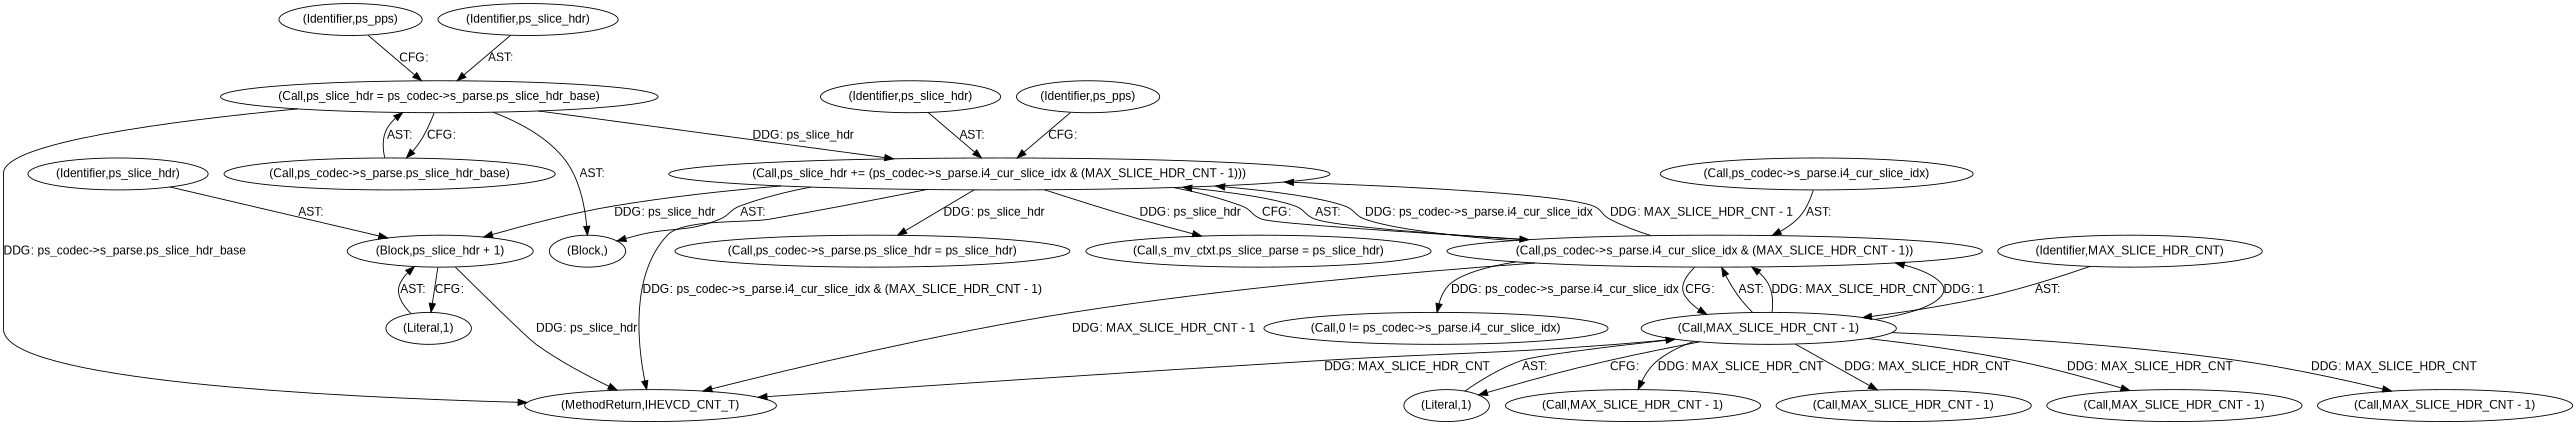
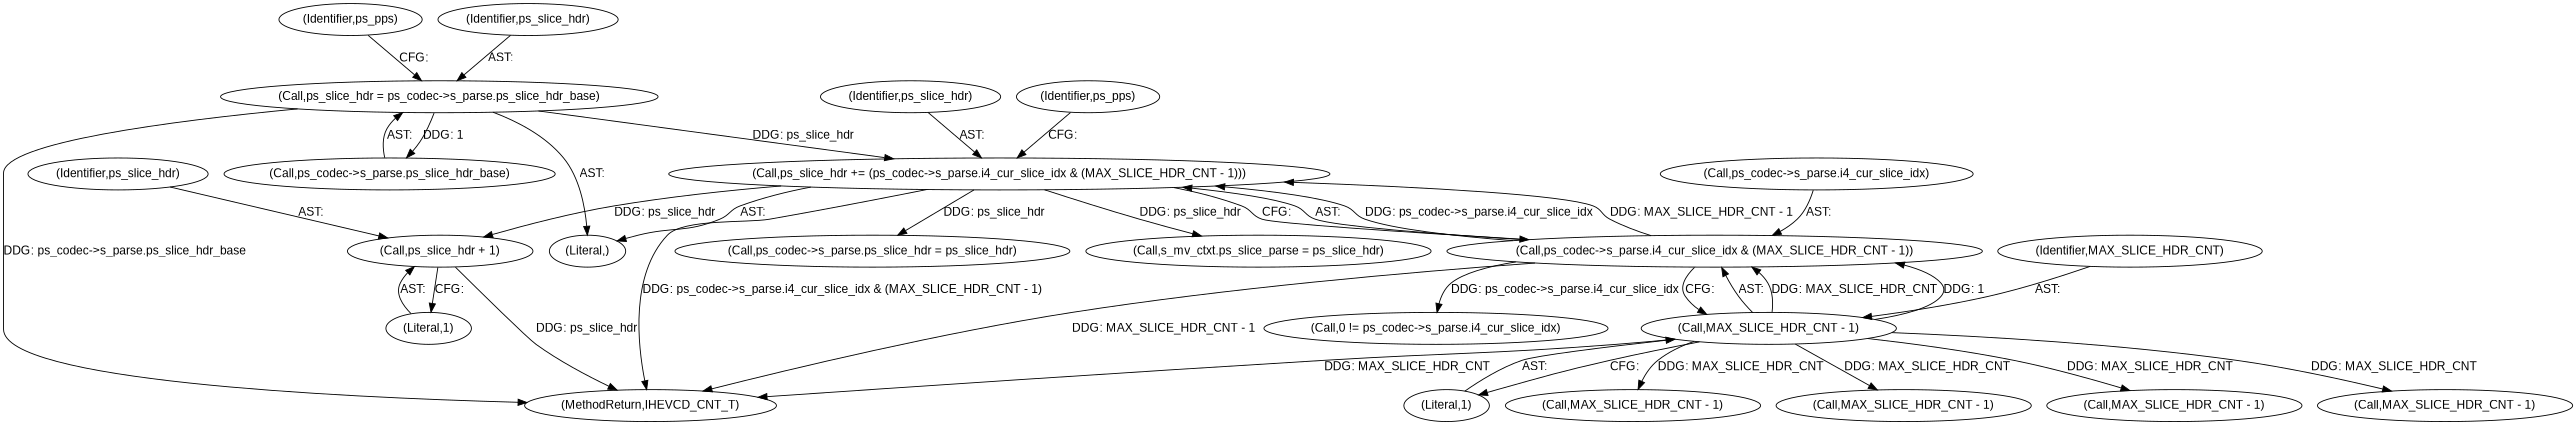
  digraph {
    fontname="Liberation Sans"
    node [fontname="Liberation Sans"]
    edge [fontname="Liberation Sans"]
-   n1 [label="(Block,ps_slice_hdr + 1)"]
+   n1 [label="(Call,ps_slice_hdr + 1)"]
    n2 [label="(MethodReturn,IHEVCD_CNT_T)"]
    n3 [label="(Literal,1)"]
    n4 [label="(Call,ps_slice_hdr += (ps_codec->s_parse.i4_cur_slice_idx & (MAX_SLICE_HDR_CNT - 1)))"]
    n5 [label="(Call,ps_codec->s_parse.i4_cur_slice_idx & (MAX_SLICE_HDR_CNT - 1))"]
    n6 [label="(Call,ps_codec->s_parse.ps_slice_hdr = ps_slice_hdr)"]
    n7 [label="(Call,s_mv_ctxt.ps_slice_parse = ps_slice_hdr)"]
-   n8 [label="(Block,)"]
+   n8 [label="(Literal,)"]
    n9 [label="(Call,MAX_SLICE_HDR_CNT - 1)"]
    n10 [label="(Call,0 != ps_codec->s_parse.i4_cur_slice_idx)"]
    n11 [label="(Call,MAX_SLICE_HDR_CNT - 1)"]
    n12 [label="(Call,MAX_SLICE_HDR_CNT - 1)"]
    n13 [label="(Call,MAX_SLICE_HDR_CNT - 1)"]
    n14 [label="(Call,MAX_SLICE_HDR_CNT - 1)"]
    n15 [label="(Literal,1)"]
    n16 [label="(Call,ps_slice_hdr = ps_codec->s_parse.ps_slice_hdr_base)"]
    n17 [label="(Call,ps_codec->s_parse.ps_slice_hdr_base)"]
    n18 [label="(Identifier,MAX_SLICE_HDR_CNT)"]
    n19 [label="(Identifier,ps_pps)"]
    n20 [label="(Identifier,ps_slice_hdr)"]
    n21 [label="(Call,ps_codec->s_parse.i4_cur_slice_idx)"]
    n22 [label="(Identifier,ps_slice_hdr)"]
    n23 [label="(Identifier,ps_pps)"]
    n24 [label="(Identifier,ps_slice_hdr)"]
    n1 -> n2 [label="DDG: ps_slice_hdr"]
    n1 -> n3 [label="CFG: "]
    n3 -> n1 [label="AST: "]
    n4 -> n1 [label="DDG: ps_slice_hdr"]
    n4 -> n2 [label="DDG: ps_codec->s_parse.i4_cur_slice_idx & (MAX_SLICE_HDR_CNT - 1)"]
    n4 -> n5 [label="CFG: "]
    n4 -> n6 [label="DDG: ps_slice_hdr"]
    n4 -> n7 [label="DDG: ps_slice_hdr"]
    n4 -> n8 [label="AST: "]
    n5 -> n2 [label="DDG: MAX_SLICE_HDR_CNT - 1"]
    n5 -> n4 [label="AST: "]
    n5 -> n4 [label="DDG: ps_codec->s_parse.i4_cur_slice_idx"]
    n5 -> n4 [label="DDG: MAX_SLICE_HDR_CNT - 1"]
    n5 -> n9 [label="CFG: "]
    n5 -> n10 [label="DDG: ps_codec->s_parse.i4_cur_slice_idx"]
    n9 -> n2 [label="DDG: MAX_SLICE_HDR_CNT"]
    n9 -> n5 [label="AST: "]
    n9 -> n5 [label="DDG: MAX_SLICE_HDR_CNT"]
    n9 -> n5 [label="DDG: 1"]
    n9 -> n11 [label="DDG: MAX_SLICE_HDR_CNT"]
    n9 -> n12 [label="DDG: MAX_SLICE_HDR_CNT"]
    n9 -> n13 [label="DDG: MAX_SLICE_HDR_CNT"]
    n9 -> n14 [label="DDG: MAX_SLICE_HDR_CNT"]
    n9 -> n15 [label="CFG: "]
    n15 -> n9 [label="AST: "]
    n16 -> n2 [label="DDG: ps_codec->s_parse.ps_slice_hdr_base"]
    n16 -> n4 [label="DDG: ps_slice_hdr"]
    n16 -> n8 [label="AST: "]
-   n16 -> n17 [label="CFG: "]
+   n16 -> n17 [label="DDG: 1"]
    n17 -> n16 [label="AST: "]
    n18 -> n9 [label="AST: "]
    n19 -> n16 [label="CFG: "]
    n20 -> n1 [label="AST: "]
    n21 -> n5 [label="AST: "]
    n22 -> n4 [label="AST: "]
    n23 -> n4 [label="CFG: "]
    n24 -> n16 [label="AST: "]
  }
